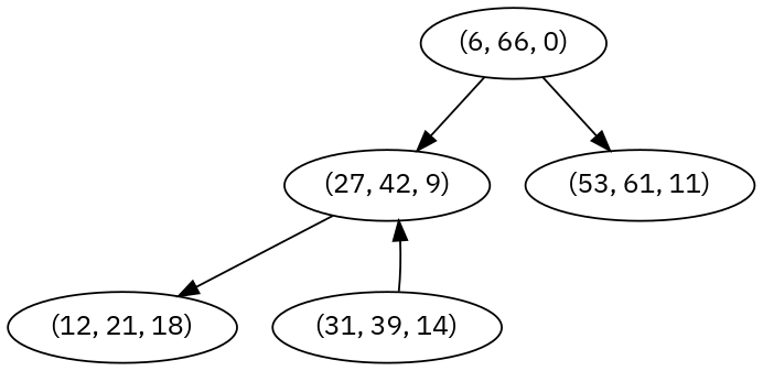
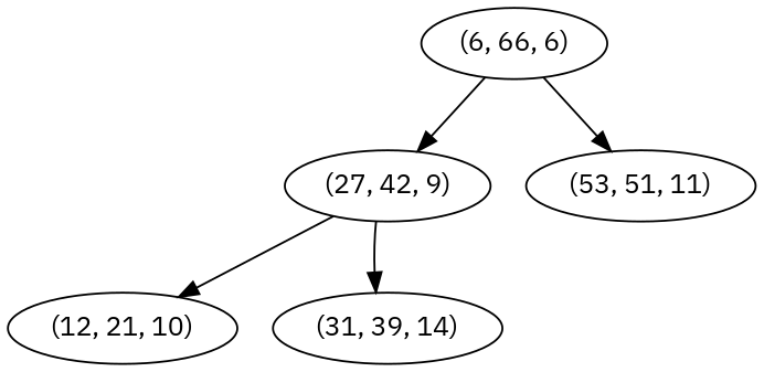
  digraph {
    fontname="IBM Plex Sans"
    node [fontname="IBM Plex Sans"]
    edge [fontname="IBM Plex Sans"]
-   "(6, 66, 6)" [label="(6, 66, 0)"]
+   "(6, 66, 6)"
    "(27, 42, 9)"
-   "(53, 61, 11)"
-   "(12, 21, 10)" [label="(12, 21, 18)"]
+   "(53, 61, 11)" [label="(53, 51, 11)"]
+   "(12, 21, 10)"
    n5 [label="(31, 39, 14)"]
    "(6, 66, 6)" -> "(27, 42, 9)"
    "(6, 66, 6)" -> "(53, 61, 11)"
    "(27, 42, 9)" -> "(12, 21, 10)"
-   n5 -> "(27, 42, 9)"
+   "(27, 42, 9)" -> n5
  }
